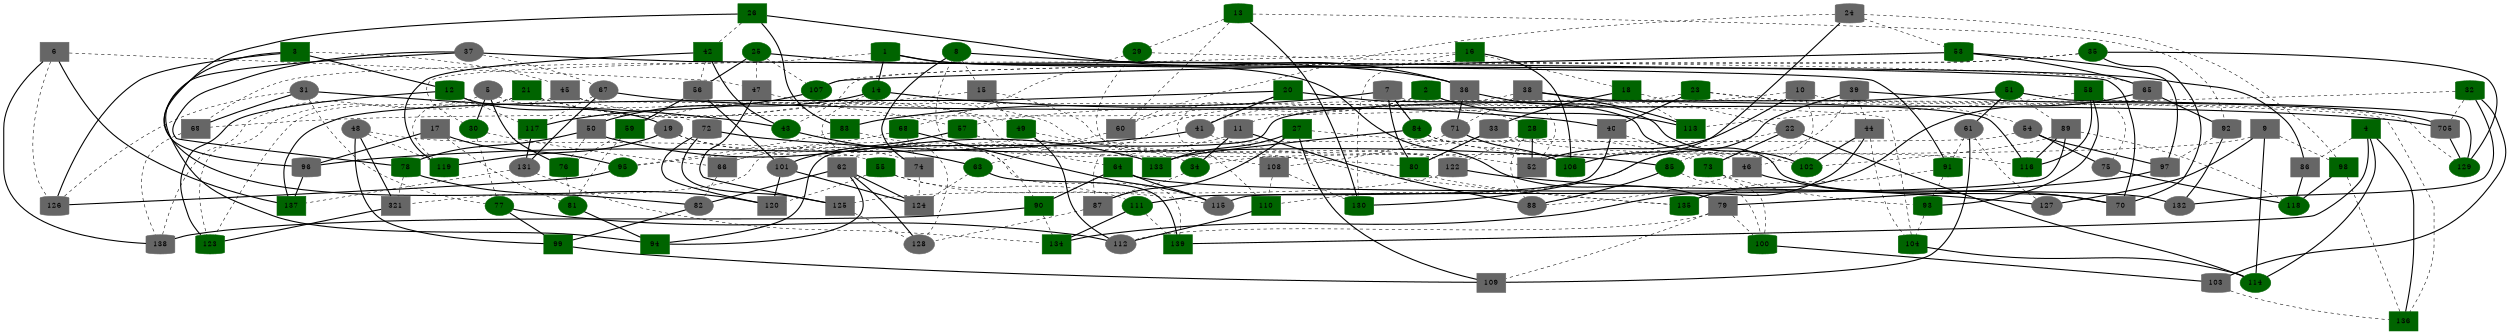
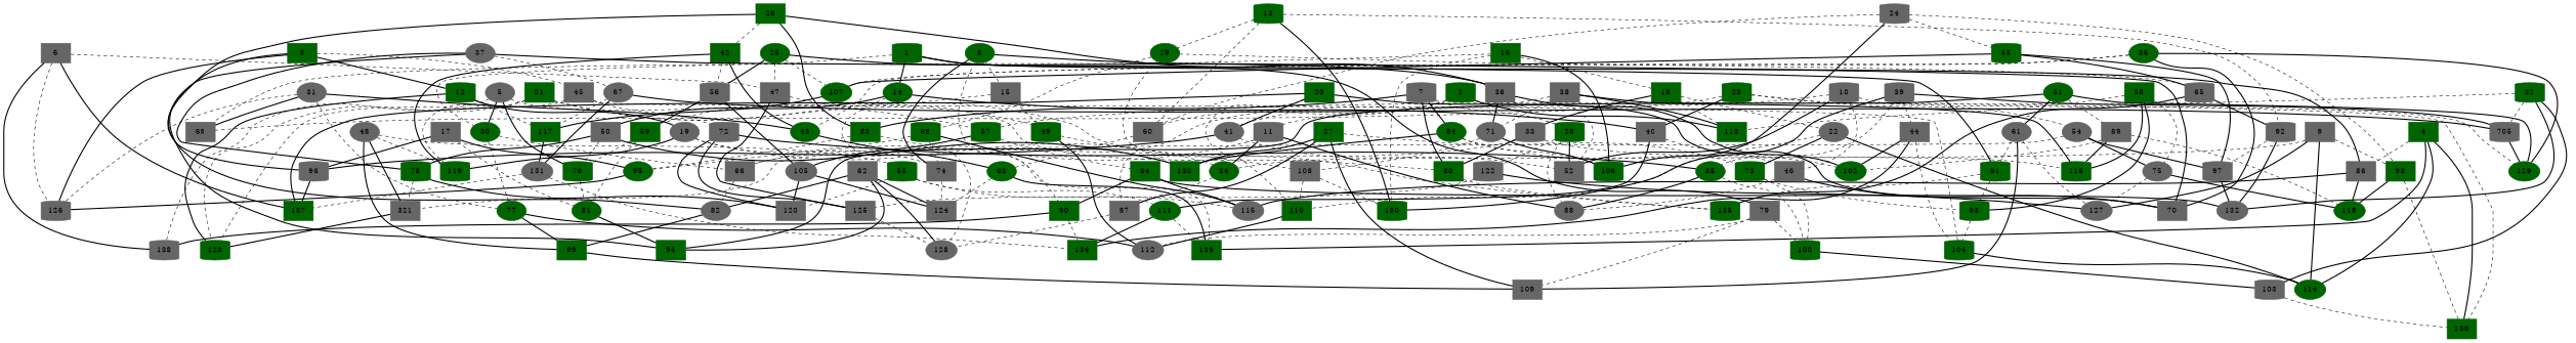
  graph {
    node [color=darkgreen shape=box style=filled]
    edge [style=bold]
    1 [shape=cylinder]
    14 [shape=ellipse]
    30 [shape=ellipse]
    79 [color=gray40]
    86 [color=gray40]
    40 [color=gray40]
    50 [color=gray40]
    128 [color=gray40 shape=ellipse]
    66 [color=gray40]
    77 [shape=ellipse]
    109 [color=gray40]
    112 [color=gray40 shape=ellipse]
    100 [shape=cylinder]
    115 [color=gray40 shape=ellipse]
    118 [shape=ellipse]
    2 [shape=cylinder]
    52 [color=gray40]
    60 [color=gray40]
    87 [color=gray40]
    113
    63 [shape=ellipse]
    12 [shape=cylinder]
    3
    45 [color=gray40]
    82 [color=gray40 shape=ellipse]
    126 [color=gray40 shape=cylinder]
    19 [color=gray40 shape=ellipse]
    117
    123 [shape=cylinder]
    104 [shape=cylinder]
    72 [color=gray40 shape=cylinder]
    99
    4
    114 [shape=ellipse]
    136
    139
    5 [color=gray40 shape=ellipse]
    76 [shape=cylinder]
    80
    138 [color=gray40 shape=cylinder]
    81 [shape=ellipse]
    135 [shape=cylinder]
    6 [color=gray40]
    47 [color=gray40]
    137
    57 [shape=cylinder]
    125 [color=gray40]
    7 [color=gray40 shape=cylinder]
    28 [shape=cylinder]
    83
    84 [shape=ellipse]
    88 [color=gray40 shape=ellipse]
    122 [color=gray40 shape=cylinder]
    95 [shape=ellipse]
    106 [shape=cylinder]
    133
    102 [shape=ellipse]
    8 [shape=ellipse]
    15 [color=gray40]
    70 [color=gray40]
    74 [color=gray40]
    90
    49 [shape=cylinder]
    59
    124 [color=gray40]
    134
    9 [color=gray40]
    34 [shape=ellipse]
    98
    127 [color=gray40 shape=ellipse]
    10 [color=gray40 shape=cylinder]
    11 [color=gray40 shape=cylinder]
    46 [color=gray40]
    129 [shape=ellipse]
    119 [shape=cylinder]
    131 [color=gray40 shape=ellipse]
    13 [shape=cylinder]
    29 [shape=ellipse]
    92 [color=gray40 shape=cylinder]
    130 [shape=cylinder]
    65 [color=gray40 shape=cylinder]
    68 [shape=cylinder]
    132 [color=gray40 shape=ellipse]
    97 [color=gray40 shape=cylinder]
    111 [shape=ellipse]
    78 [shape=cylinder]
    108 [color=gray40]
    16
    18
    69 [color=gray40]
    22 [color=gray40 shape=ellipse]
    33 [color=gray40 shape=cylinder]
    17 [color=gray40]
    96 [color=gray40 shape=cylinder]
    94
    103 [color=gray40 shape=cylinder]
    110
    73 [shape=cylinder]
    116 [shape=cylinder]
    20
    41 [color=gray40 shape=ellipse]
    21
    93 [shape=cylinder]
    23 [shape=cylinder]
    54 [color=gray40 shape=ellipse]
    n106 [color=gray40 label=321]
    75 [color=gray40 shape=ellipse]
    24 [color=gray40 shape=cylinder]
    53 [shape=cylinder]
    107 [shape=ellipse]
    25 [shape=ellipse]
    36 [color=gray40]
    56 [color=gray40 shape=cylinder]
    71 [color=gray40 shape=ellipse]
-   101 [color=gray40 shape=ellipse]
+   101 [color=gray40 shape=ellipse label=105]
    26
    42
    43 [shape=ellipse]
    27
    31 [color=gray40 shape=ellipse]
    32 [shape=cylinder]
    n122 [color=gray40 label=705 shape=cylinder]
    64
    35 [shape=ellipse]
    37 [color=gray40 shape=ellipse]
    67 [color=gray40 shape=ellipse]
    91 [shape=cylinder]
    120 [color=gray40]
    38 [color=gray40]
    39 [color=gray40 shape=cylinder]
    44 [color=gray40]
    85 [shape=ellipse]
    48 [color=gray40 shape=ellipse]
    55 [shape=cylinder]
    51 [shape=ellipse]
    61 [color=gray40 shape=ellipse]
    89 [color=gray40]
    58
    62 [color=gray40]
    1 -- 14
    1 -- 30 [style=dashed]
    1 -- 79
    1 -- 86
    14 -- 40
    14 -- 50
    14 -- 128 [style=dashed]
    30 -- 66 [style=dashed]
    30 -- 77 [style=dashed]
    79 -- 109 [style=dashed]
    79 -- 112 [style=dashed]
    79 -- 100 [style=dashed]
-   89 -- 115
+   86 -- 115
    86 -- 118
    40 -- 46 [style=dashed]
    40 -- 111
    50 -- 76 [style=dashed]
    50 -- 133
    50 -- 78
    66 -- 82 [style=dashed]
    77 -- 112
    77 -- 99
    100 -- 103
    2 -- 52 [style=dashed]
    2 -- 60 [style=dashed]
    2 -- 87 [style=dashed]
    2 -- 113
    60 -- 63 [style=dashed]
    87 -- 128 [style=dashed]
    63 -- 139
    63 -- 124 [style=dashed]
    12 -- 19
    12 -- 117 [style=dashed]
    12 -- 123
    3 -- 12
    3 -- 45 [style=dashed]
    3 -- 82
    3 -- 126
    45 -- 123 [style=dashed]
    45 -- 104 [style=dashed]
    45 -- 72 [style=dashed]
    82 -- 99
    19 -- 74 [style=dashed]
    19 -- 34 [style=dashed]
    19 -- 119
    117 -- 131
    104 -- 114
    72 -- 125
    72 -- 120
    72 -- 85
    99 -- 109
    4 -- 86 [style=dashed]
    4 -- 114
    4 -- 136
    4 -- 139
    5 -- 30
    5 -- 76
    5 -- 80 [style=dashed]
    5 -- 138 [style=dashed]
    76 -- 81 [style=dashed]
    80 -- 135 [style=dashed]
    81 -- 94
    6 -- 126 [style=dashed]
    6 -- 138
    6 -- 47 [style=dashed]
    6 -- 137
    47 -- 57 [style=dashed]
    47 -- 125
    57 -- 101
    57 -- 64 [style=dashed]
    125 -- 128 [style=dashed]
    7 -- 80
    7 -- 28 [style=dashed]
    7 -- 83
    7 -- 84
    28 -- 52
    28 -- 88 [style=dashed]
    28 -- 122 [style=dashed]
    83 -- 139 [style=dashed]
    83 -- 95 [style=dashed]
    84 -- 106 [style=dashed]
    84 -- 133
    84 -- 102 [style=dashed]
    122 -- 125 [style=dashed]
    122 -- 127
    95 -- 126
    8 -- 15 [style=dashed]
    8 -- 70
    8 -- 74
    8 -- 90 [style=dashed]
-   15 -- 122 [style=dashed]
    15 -- 49 [style=dashed]
    15 -- 59 [style=dashed]
    74 -- 124 [style=dashed]
    90 -- 138
    90 -- 134 [style=dashed]
    49 -- 112
    49 -- 108 [style=dashed]
    59 -- 76 [style=dashed]
    59 -- 81 [style=dashed]
    9 -- 114
    9 -- 34 [style=dashed]
    9 -- 98 [style=dashed]
    9 -- 127
    34 -- 87 [style=dashed]
    98 -- 118
    98 -- 136 [style=dashed]
    10 -- 52
    10 -- 11 [style=dashed]
    10 -- 46 [style=dashed]
    10 -- 129 [style=dashed]
    11 -- 66 [style=dashed]
    11 -- 88
    11 -- 34
    46 -- 88 [style=dashed]
    46 -- 70
    131 -- 137 [style=dashed]
    131 -- 134 [style=dashed]
    13 -- 60 [style=dashed]
    13 -- 29 [style=dashed]
    13 -- 92 [style=dashed]
    13 -- 130
    29 -- 133 [style=dashed]
    29 -- 65 [style=dashed]
    29 -- 68 [style=dashed]
    92 -- 132
    92 -- 97 [style=dashed]
    65 -- 135
    65 -- 92
    68 -- 115
    68 -- 95 [style=dashed]
    68 -- 74 [style=dashed]
-   97 -- 79
+   97 -- 132
    111 -- 139 [style=dashed]
    111 -- 134
    78 -- n106 [style=dashed]
    78 -- 120
    108 -- 130 [style=dashed]
    108 -- 110 [style=dashed]
    16 -- 106
    16 -- 130 [style=dashed]
    16 -- 18 [style=dashed]
    16 -- 69 [style=dashed]
    18 -- 113 [style=dashed]
    18 -- 22 [style=dashed]
    18 -- 33
-   69 -- 138 [style=dashed]
    22 -- 114
    22 -- 110 [style=dashed]
    22 -- 73
    33 -- 66 [style=dashed]
    33 -- 80
    33 -- 116 [style=dashed]
    17 -- 81 [style=dashed]
    17 -- 95
    17 -- 96
    96 -- 137
    103 -- 136 [style=dashed]
    110 -- 112
    73 -- 100 [style=dashed]
    73 -- 93 [style=dashed]
    20 -- 137
    20 -- 70
    20 -- 110 [style=dashed]
    20 -- 41
    41 -- 52 [style=dashed]
    41 -- 96
    21 -- 123 [style=dashed]
    21 -- 135 [style=dashed]
    21 -- 49 [style=dashed]
    21 -- 119 [style=dashed]
    93 -- 104 [style=dashed]
    23 -- 40
    23 -- 136 [style=dashed]
    23 -- 69 [style=dashed]
    23 -- 54 [style=dashed]
    54 -- 97
    54 -- n106 [style=dashed]
    54 -- 75
    n106 -- 123
    75 -- 118
+   75 -- 127 [style=dashed]
    24 -- 60 [style=dashed]
    24 -- 106
    24 -- 98 [style=dashed]
    24 -- 53 [style=dashed]
    53 -- 65
    53 -- 97
    53 -- 107
    107 -- 117
    25 -- 47 [style=dashed]
    25 -- 107 [style=dashed]
    25 -- 36
    25 -- 56
    36 -- 102
    36 -- 71
    56 -- 59
    56 -- 101
    71 -- 106
    71 -- 108 [style=dashed]
    101 -- 124
    101 -- 120
    26 -- 83
    26 -- 96
    26 -- 36
    26 -- 42 [style=dashed]
    42 -- 119
    42 -- 56 [style=dashed]
    42 -- 43
    43 -- 63
    27 -- 109
    27 -- 87
    27 -- 133
    27 -- 73 [style=dashed]
    31 -- 77 [style=dashed]
    31 -- 126 [style=dashed]
    31 -- 69
    31 -- 43
    32 -- 57 [style=dashed]
    32 -- 132
    32 -- 103
    32 -- n122 [style=dashed]
    n122 -- 129
    64 -- 115
    64 -- 90
    64 -- 132
    35 -- 70
    35 -- 129
    35 -- 107 [style=dashed]
    35 -- 43 [style=dashed]
    37 -- 78
    37 -- 94
    37 -- 67 [style=dashed]
    37 -- 91
    67 -- 117 [style=dashed]
    67 -- 131
    67 -- n122
    91 -- 135 [style=dashed]
    91 -- 93 [style=dashed]
    38 -- 113
    38 -- 116
    38 -- 41 [style=dashed]
    38 -- 71 [style=dashed]
    39 -- 130
    39 -- n122
    39 -- 44 [style=dashed]
    39 -- 85 [style=dashed]
    44 -- 104 [style=dashed]
    44 -- 102
    44 -- 134
    85 -- 100 [style=dashed]
    85 -- 88
    48 -- 99
    48 -- 119 [style=dashed]
    48 -- n106
    48 -- 55 [style=dashed]
    55 -- 115 [style=dashed]
    55 -- 111 [style=dashed]
    55 -- 120 [style=dashed]
    51 -- 129
    51 -- 94
    51 -- 61
    51 -- 89 [style=dashed]
    61 -- 109
    61 -- 127 [style=dashed]
    61 -- 91 [style=dashed]
    89 -- 118 [style=dashed]
    89 -- 102 [style=dashed]
    89 -- 116
    58 -- 113 [style=dashed]
    58 -- 116
    58 -- 93
    58 -- 75 [style=dashed]
    62 -- 128
    62 -- 82
    62 -- 124
    62 -- 94
  }
